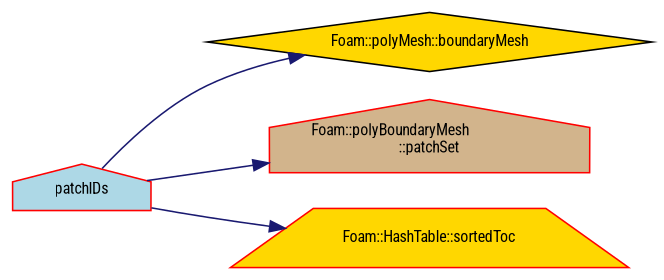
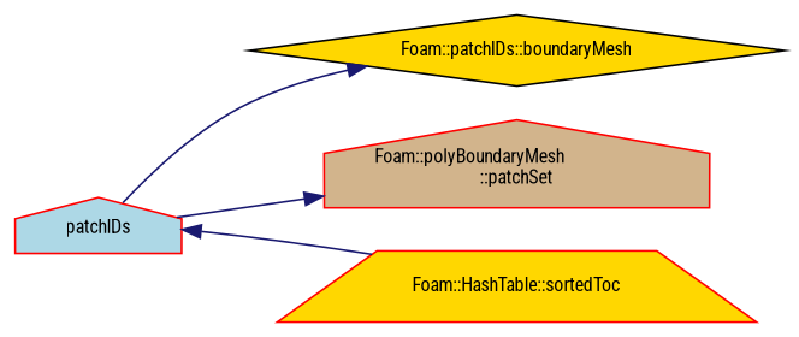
  digraph {
    fontname="Roboto Condensed"
    rankdir=LR
    node [color=red fillcolor=gold fontname="Roboto Condensed" fontsize=10 shape=house style=filled]
    edge [color=midnightblue fontname="Roboto Condensed" fontsize=10 labelfontname=FreeSans labelfontsize=10 style=solid]
    n1 [fillcolor=lightblue fontcolor=black height=0.2 label=patchIDs width=0.4]
-   n2 [color=black height=0.2 label="Foam::polyMesh::boundaryMesh" shape=diamond width=0.4]
+   n2 [color=black height=0.2 label="Foam::patchIDs::boundaryMesh" shape=diamond width=0.4]
    n3 [fillcolor=tan height=0.2 label="Foam::polyBoundaryMesh\l::patchSet" width=0.4]
    n4 [height=0.2 label="Foam::HashTable::sortedToc" shape=trapezium width=0.4]
    n1 -> n2
    n1 -> n3
-   n1 -> n4
+   n4 -> n1
  }
